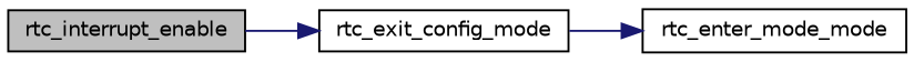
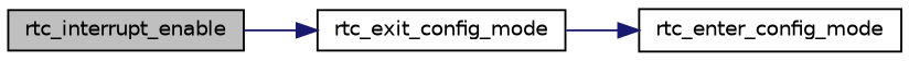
  digraph {
    rankdir=LR
    node [color=black fillcolor=white fontname=Helvetica fontsize=10 shape=record style=filled]
    edge [color=midnightblue fontname=Helvetica fontsize=10 labelfontname=Helvetica labelfontsize=10 style=solid]
    n1 [fillcolor=grey75 fontcolor=black height=0.2 label=rtc_interrupt_enable width=0.4]
    n2 [height=0.2 label=rtc_exit_config_mode width=0.4]
-   n3 [height=0.2 label=rtc_enter_mode_mode width=0.4]
+   n3 [height=0.2 label=rtc_enter_config_mode width=0.4]
    n1 -> n2
    n2 -> n3
  }
